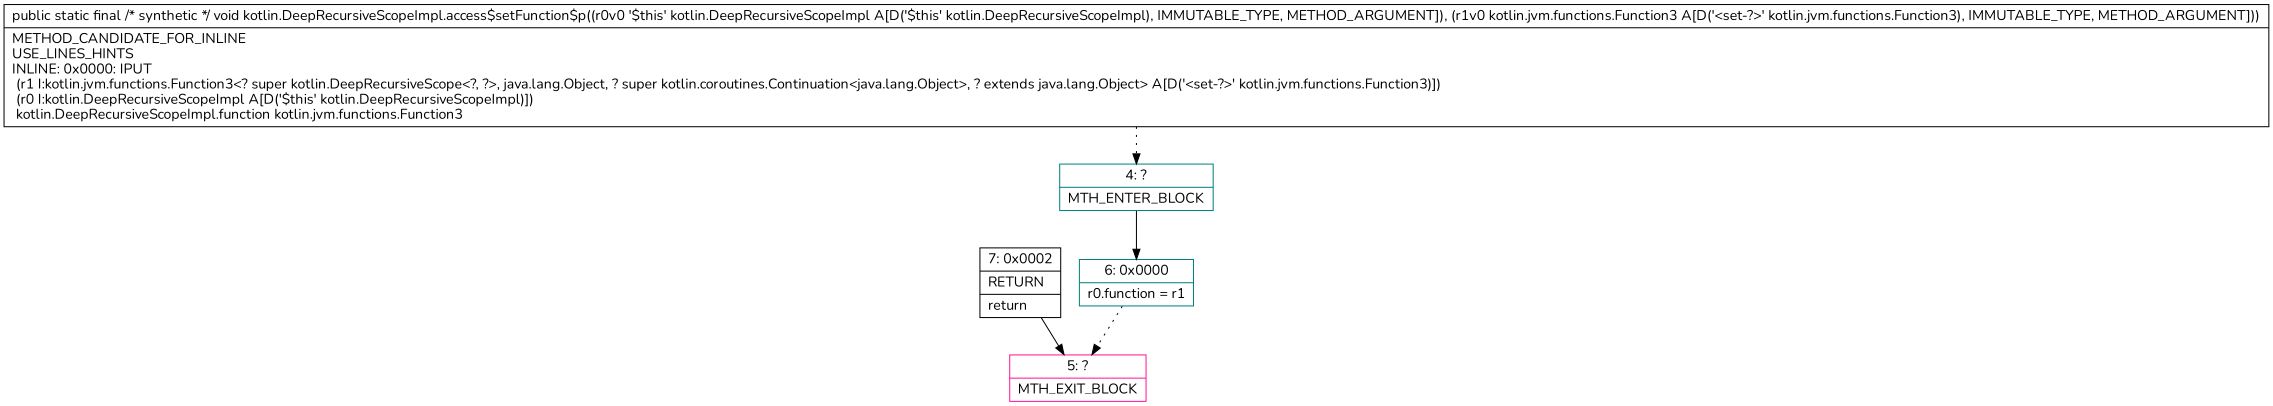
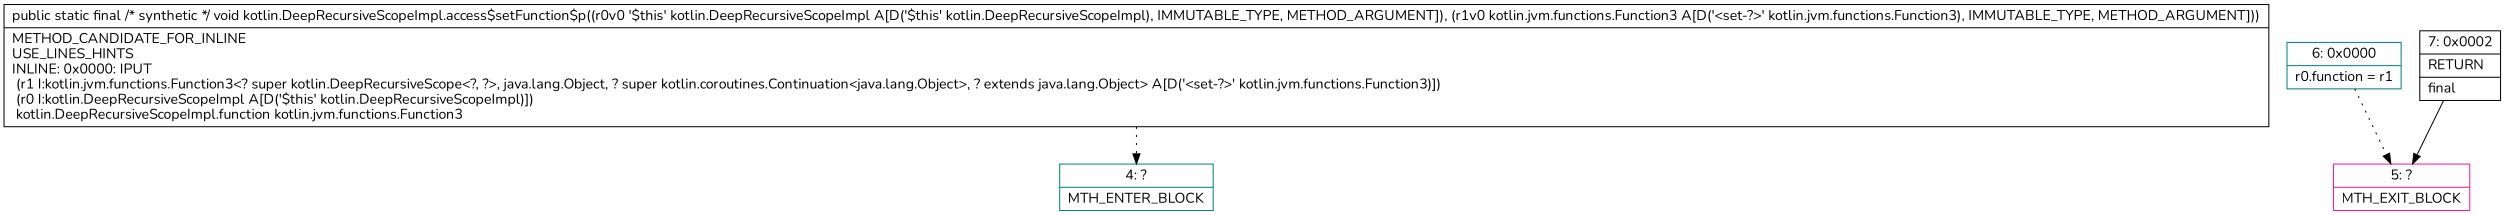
  digraph {
    fontname=Nunito
    node [color=teal fontname=Nunito shape=record]
    edge [fontname=Nunito style=solid]
    n1 [label="{4\:\ ?|MTH_ENTER_BLOCK\l}"]
    n2 [label="{6\:\ 0x0000|r0.function = r1\l}"]
    n3 [color=deeppink label="{5\:\ ?|MTH_EXIT_BLOCK\l}"]
-   n4 [color=black label="{7\:\ 0x0002|RETURN\l|return\l}"]
+   n4 [color=black label="{7\:\ 0x0002|RETURN\l|final\l}"]
    n5 [color=black label="{public static final \/* synthetic *\/ void kotlin.DeepRecursiveScopeImpl.access$setFunction$p((r0v0 '$this' kotlin.DeepRecursiveScopeImpl A[D('$this' kotlin.DeepRecursiveScopeImpl), IMMUTABLE_TYPE, METHOD_ARGUMENT]), (r1v0 kotlin.jvm.functions.Function3 A[D('\<set\-?\>' kotlin.jvm.functions.Function3), IMMUTABLE_TYPE, METHOD_ARGUMENT]))  | METHOD_CANDIDATE_FOR_INLINE\lUSE_LINES_HINTS\lINLINE: 0x0000: IPUT  \l  (r1 I:kotlin.jvm.functions.Function3\<? super kotlin.DeepRecursiveScope\<?, ?\>, java.lang.Object, ? super kotlin.coroutines.Continuation\<java.lang.Object\>, ? extends java.lang.Object\> A[D('\<set\-?\>' kotlin.jvm.functions.Function3)])\l  (r0 I:kotlin.DeepRecursiveScopeImpl A[D('$this' kotlin.DeepRecursiveScopeImpl)])\l kotlin.DeepRecursiveScopeImpl.function kotlin.jvm.functions.Function3\l}"]
-   n1 -> n2
    n2 -> n3 [style=dotted]
    n4 -> n3
    n5 -> n1 [style=dotted]
  }
